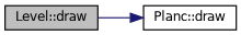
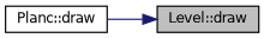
  digraph {
    rankdir=LR
    node [color=black fontname=Helvetica fontsize=10 shape=record style=filled]
    n1 [fillcolor=grey75 fontcolor=black height=0.2 label="Level::draw" width=0.4]
    n2 [fillcolor=white height=0.2 label="Planc::draw" width=0.4]
-   n1 -> n2 [color=midnightblue fontname=Helvetica fontsize=10 labelfontname=Helvetica labelfontsize=10 style=solid]
+   n2 -> n1 [color=midnightblue fontname=Helvetica fontsize=10 labelfontname=Helvetica labelfontsize=10 style=solid]
  }
